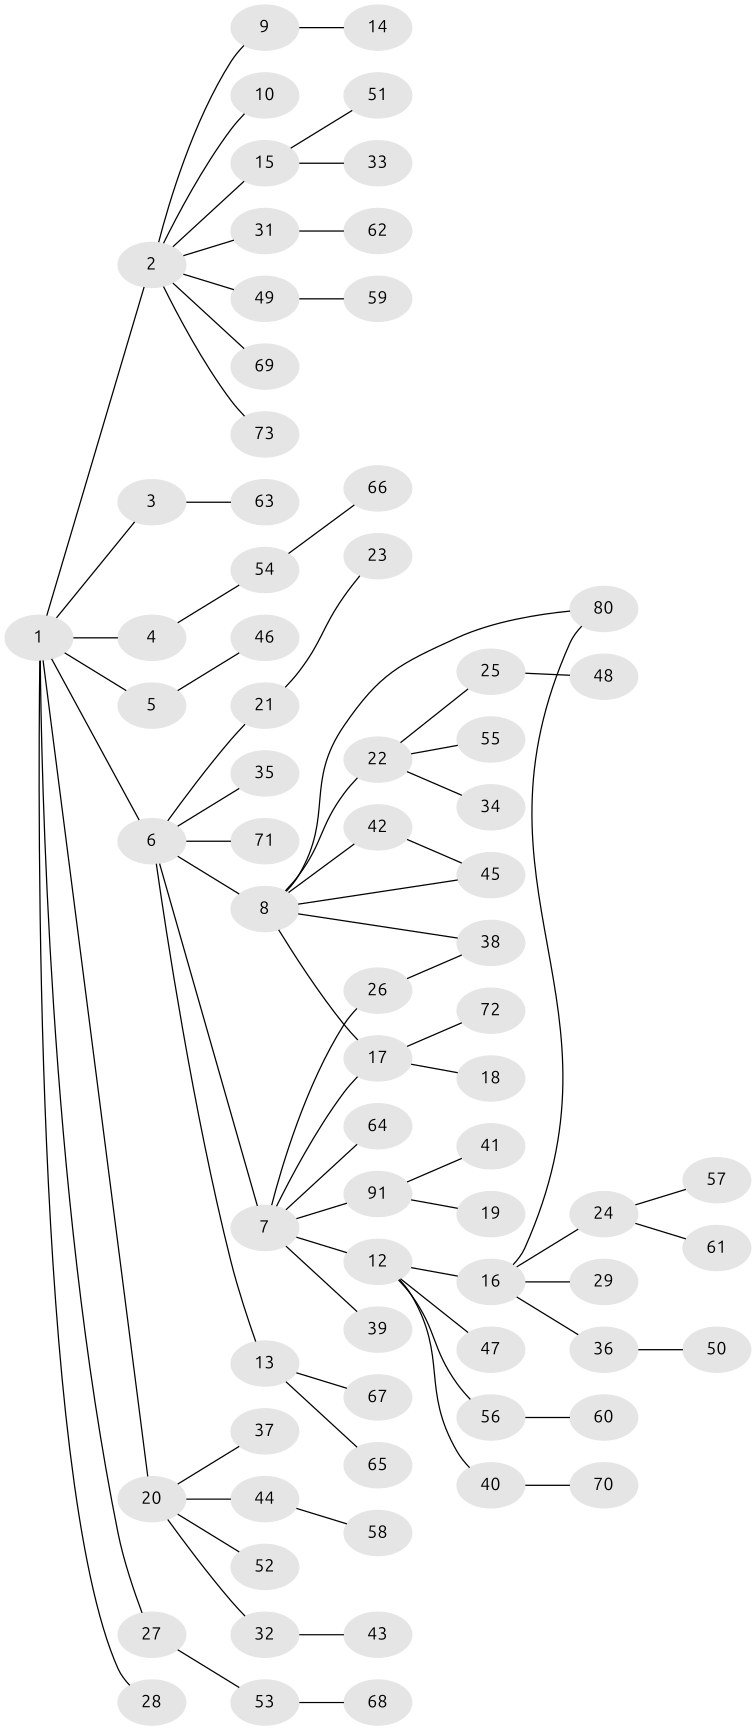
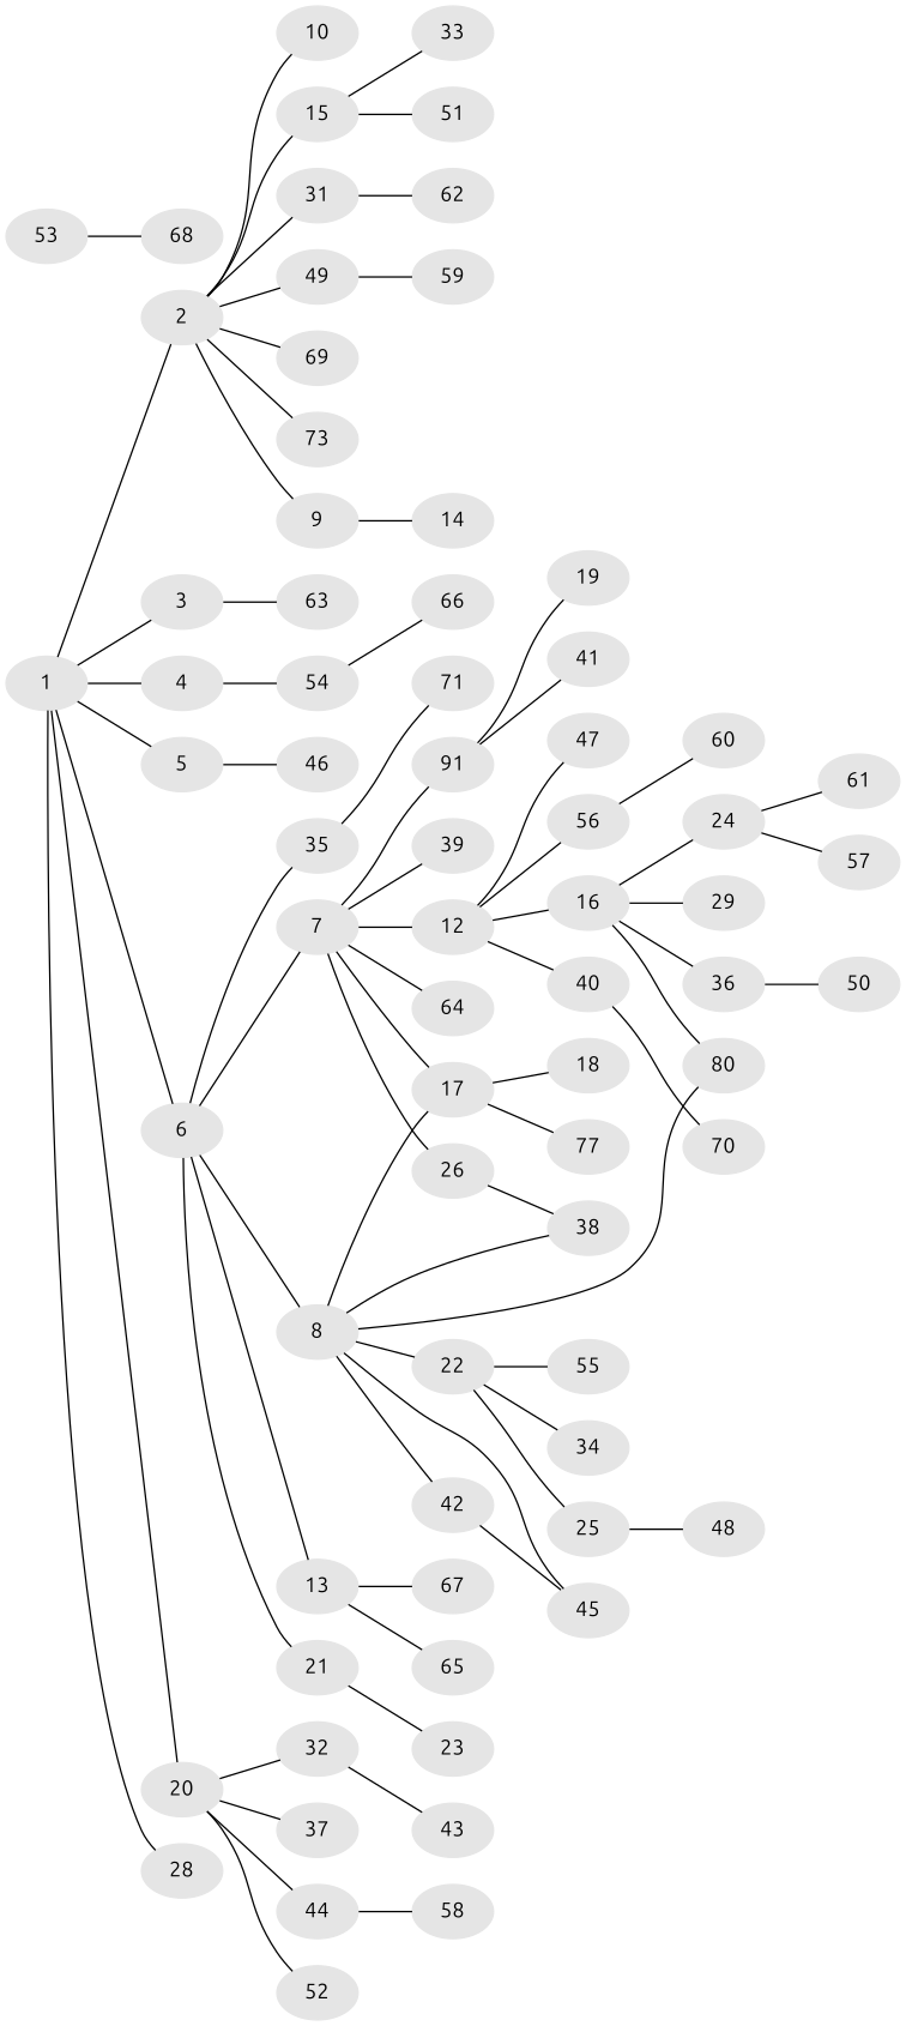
  graph {
    fontname=Ubuntu
    rankdir=LR
    node [color=gray90 fontname=Ubuntu style=filled]
    edge [fontname=Ubuntu weight=1.0]
    1
    2
    3
    4
    5
    6
    20
-   27
    28
    9
    10
    15
    31
    49
    69
    73
    63
    54
    46
    7
    8
    13
    21
    35
    71
    32
    37
    44
    52
    53
    14
    33
    51
    62
    59
    66
    n37 [label=91]
    12
    17
    26
    39
    64
    22
    n44 [label=80]
    42
    45
    38
    65
    67
    23
    19
    41
    16
    40
    47
    56
    18
-   72
+   72 [label=77]
    34
    25
    55
    24
    29
    36
    70
    60
    57
    61
    50
    43
    58
    48
    68
    1 -- 2
    1 -- 3
    1 -- 4 [weight=6.0]
    1 -- 5
    1 -- 6
    1 -- 20
-   1 -- 27
    1 -- 28
    2 -- 9
    2 -- 10
    2 -- 15
    2 -- 31
    2 -- 49
    2 -- 69
    2 -- 73
    3 -- 63 [weight=2.0]
    4 -- 54
    5 -- 46
    6 -- 7
    6 -- 8
    6 -- 13
    6 -- 21
    6 -- 35
-   6 -- 71
+   35 -- 71
    20 -- 32
    20 -- 37
    20 -- 44
    20 -- 52
-   27 -- 53 [weight=2.0]
    9 -- 14 [weight=2.0]
    15 -- 33
    15 -- 51
    31 -- 62
    49 -- 59
    54 -- 66
    7 -- n37
    7 -- 12
    7 -- 17
    7 -- 26
    7 -- 39 [weight=4.0]
    7 -- 64
    8 -- 17
    8 -- 22
    8 -- n44
    8 -- 42 [weight=2.0]
    8 -- 45
    8 -- 38
    13 -- 65
    13 -- 67
    21 -- 23
    32 -- 43
    44 -- 58 [weight=2.0]
    53 -- 68
    n37 -- 19
    n37 -- 41
    12 -- 16
    12 -- 40
    12 -- 47 [weight=2.0]
    12 -- 56
    17 -- 18
    17 -- 72
    26 -- 38 [weight=4.0]
    22 -- 34 [weight=3.0]
    22 -- 25
    22 -- 55
    42 -- 45
    16 -- n44
    16 -- 24
    16 -- 29 [weight=4.0]
    16 -- 36
    40 -- 70
    56 -- 60 [weight=2.0]
    25 -- 48 [weight=2.0]
    24 -- 57
    24 -- 61
    36 -- 50 [weight=3.0]
  }
